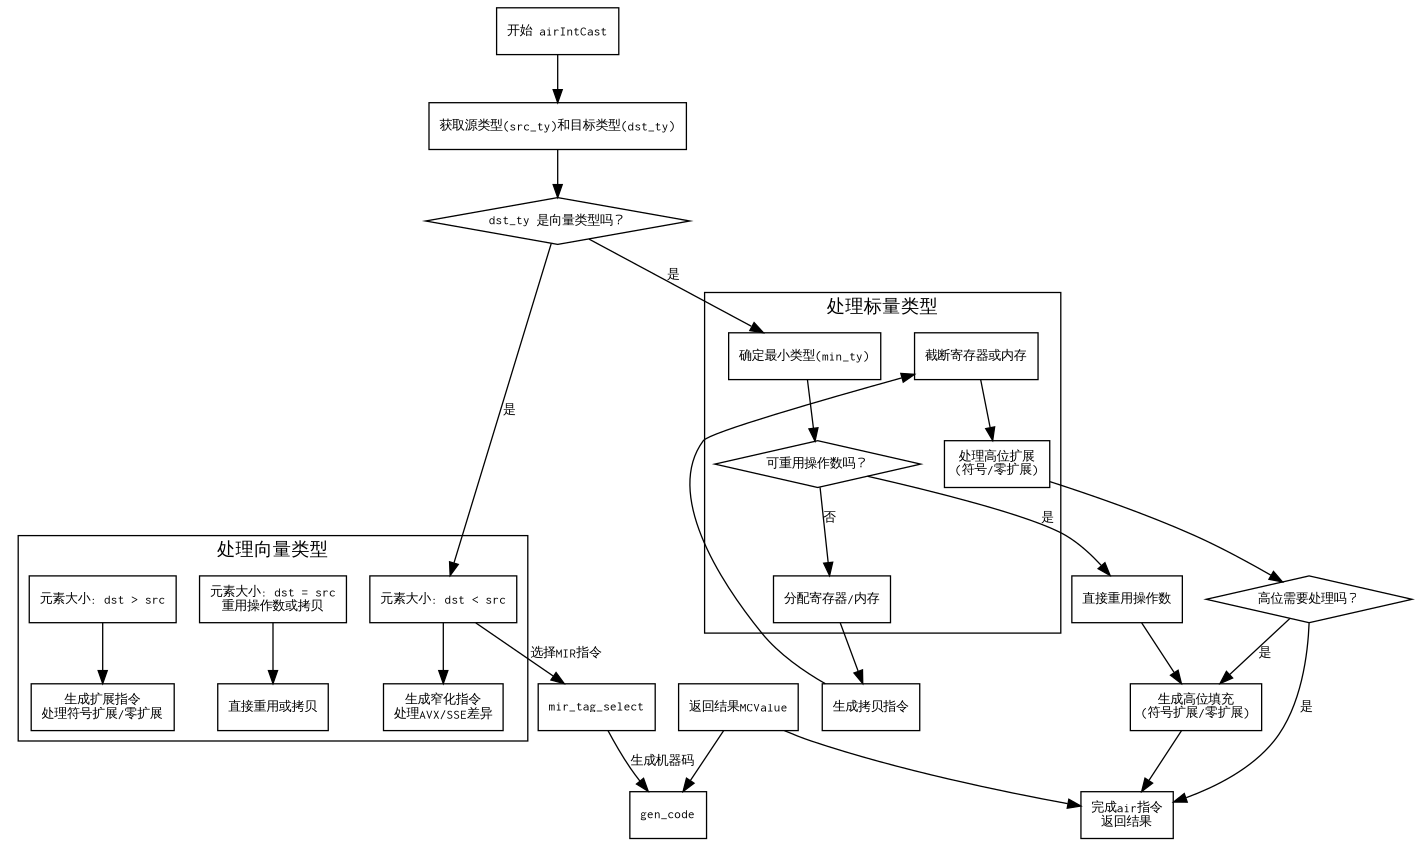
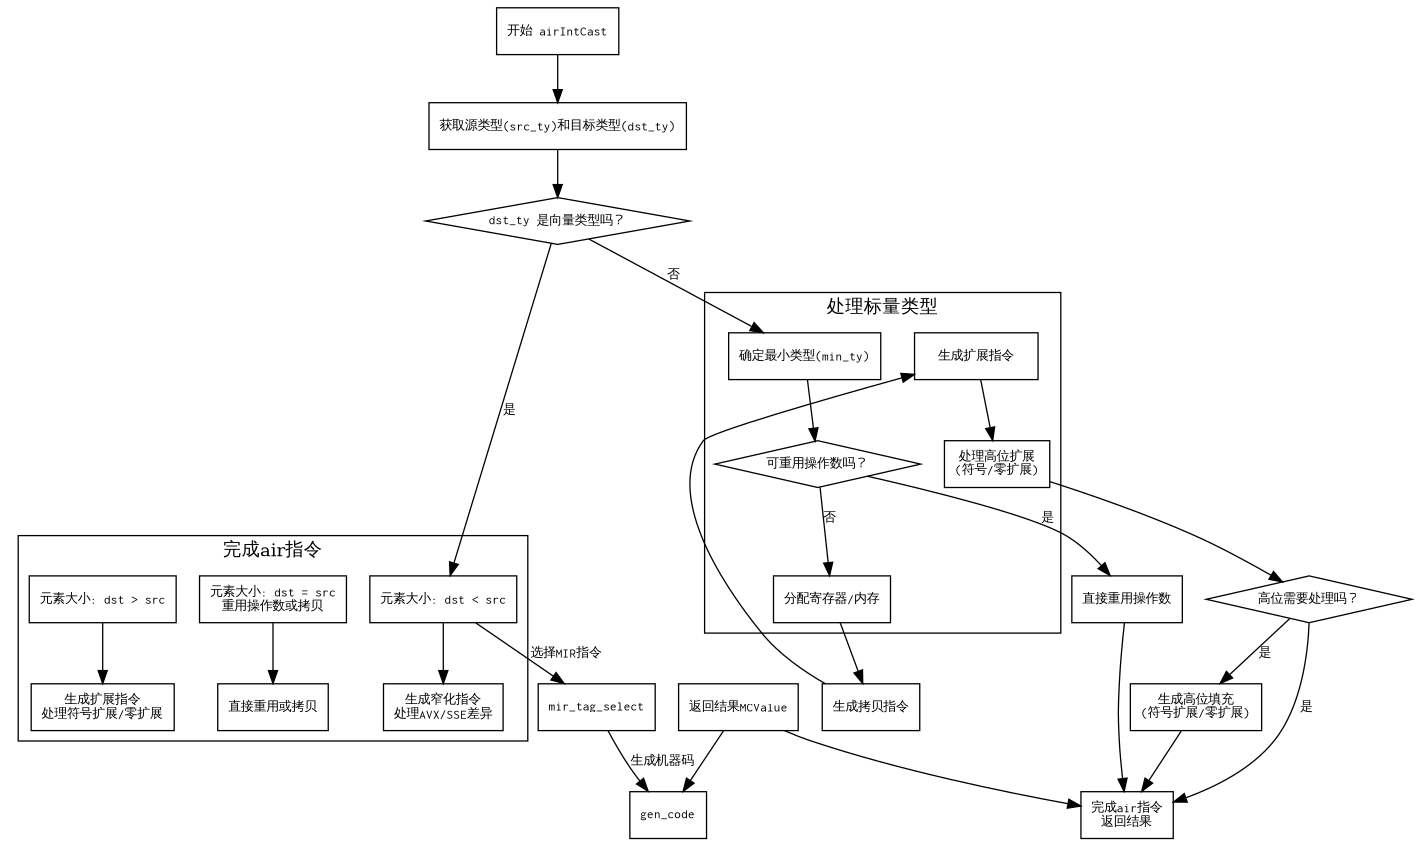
  digraph {
    node [fontname=Courier fontsize=10 shape=rectangle]
    edge [fontname=Courier fontsize=10]
    n1 [label="元素大小: dst < src"]
    n2 [label="生成窄化指令\n处理AVX/SSE差异"]
    n3 [label="元素大小: dst = src\n重用操作数或拷贝"]
    n4 [label="直接重用或拷贝"]
    n5 [label="元素大小: dst > src"]
    n6 [label="生成扩展指令\n处理符号扩展/零扩展"]
    n7 [label="确定最小类型(min_ty)"]
    n8 [label="可重用操作数吗？" shape=diamond]
    n9 [label="分配寄存器/内存"]
-   n10 [label="截断寄存器或内存"]
+   n10 [label="生成扩展指令"]
    n11 [label="处理高位扩展\n(符号/零扩展)"]
    mir_tag_select
    n13 [label="直接重用操作数"]
    n14 [label="生成拷贝指令"]
    n15 [label="高位需要处理吗？" shape=diamond]
    n16 [label="开始 airIntCast"]
    n17 [label="获取源类型(src_ty)和目标类型(dst_ty)"]
    n18 [label="dst_ty 是向量类型吗？" shape=diamond]
    gen_code
    n20 [label="完成air指令\n返回结果"]
    n21 [label="生成高位填充\n(符号扩展/零扩展)"]
    n22 [label="返回结果MCValue"]
    subgraph cluster_1 {
-     label="处理向量类型"
+     label="完成air指令"
      n1
      n2
      n3
      n4
      n5
      n6
    }
    subgraph cluster_2 {
      label="处理标量类型"
      n7
      n8
      n9
      n10
      n11
    }
    n1 -> n2
    n1 -> mir_tag_select [label="选择MIR指令"]
    n3 -> n4
    n5 -> n6
    n7 -> n8
    n8 -> n9 [label="否"]
    n8 -> n13 [label="是"]
    n9 -> n14
    n10 -> n11
    n11 -> n15
    mir_tag_select -> gen_code [label="生成机器码"]
-   n13 -> n21
+   n13 -> n20
    n14 -> n10
    n15 -> n20 [label="是"]
    n15 -> n21 [label="是"]
    n16 -> n17
    n17 -> n18
    n18 -> n1 [label="是"]
-   n18 -> n7 [label="是"]
+   n18 -> n7 [label="否"]
    n21 -> n20
    n22 -> gen_code
    n22 -> n20
  }
